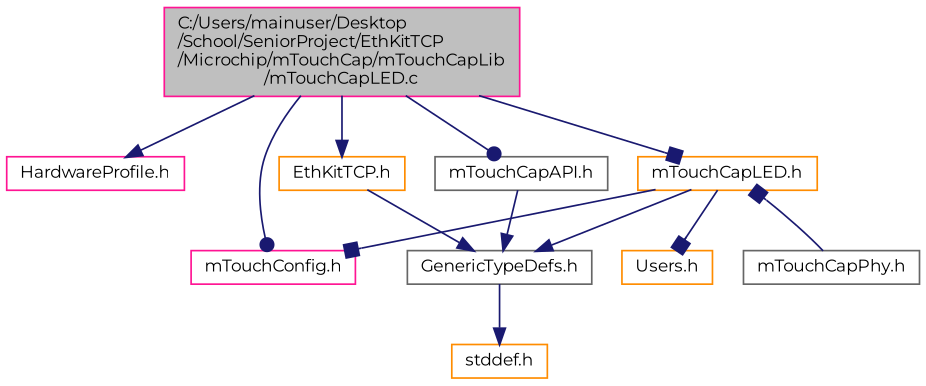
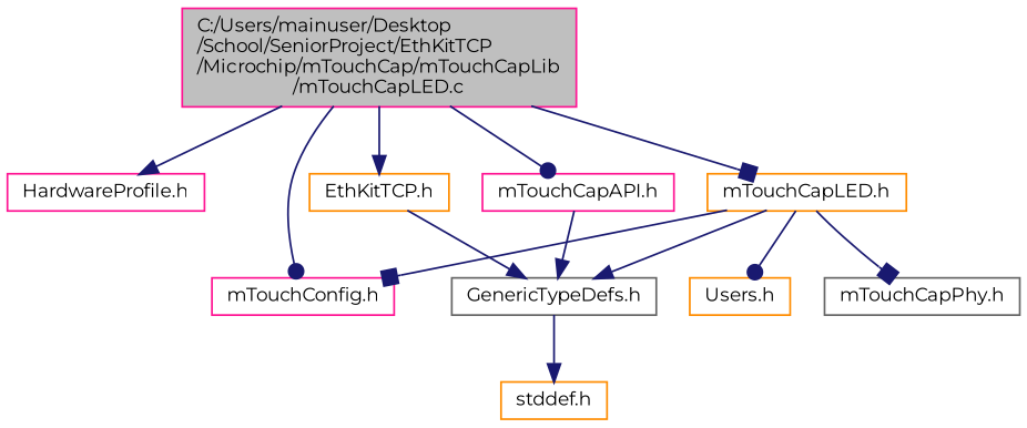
  digraph {
    fontname=Montserrat
    node [color=darkorange fillcolor=white fontname=Montserrat fontsize=10 shape=record style=filled]
    edge [arrowhead=normal color=midnightblue fontname=Montserrat fontsize=10 labelfontname=Helvetica labelfontsize=10 style=solid]
    n1 [color=deeppink fillcolor=grey75 fontcolor=black height=0.2 label="C:/Users/mainuser/Desktop\l/School/SeniorProject/EthKitTCP\l/Microchip/mTouchCap/mTouchCapLib\l/mTouchCapLED.c" width=0.4]
    n2 [color=deeppink height=0.2 label="HardwareProfile.h" width=0.4]
    n3 [color=deeppink height=0.2 label="mTouchConfig.h" width=0.4]
    n4 [height=0.2 label="mTouchCapLED.h" width=0.4]
-   n5 [color=gray40 height=0.2 label="mTouchCapAPI.h" width=0.4]
+   n5 [color=deeppink height=0.2 label="mTouchCapAPI.h" width=0.4]
    n6 [height=0.2 label="EthKitTCP.h" width=0.4]
    n7 [color=gray40 height=0.2 label="GenericTypeDefs.h" width=0.4]
    n8 [height=0.2 label="Users.h" width=0.4]
    n9 [color=gray40 height=0.2 label="mTouchCapPhy.h" width=0.4]
    n10 [height=0.2 label="stddef.h" width=0.4]
    n1 -> n2
    n1 -> n3 [arrowhead=dot]
    n1 -> n4 [arrowhead=box]
    n1 -> n5 [arrowhead=dot]
    n1 -> n6
    n4 -> n3 [arrowhead=box]
    n4 -> n7
-   n4 -> n8 [arrowhead=box]
-   n9 -> n4 [arrowhead=box]
+   n4 -> n8 [arrowhead=dot]
+   n4 -> n9 [arrowhead=box]
    n5 -> n7
    n6 -> n7
    n7 -> n10
  }
